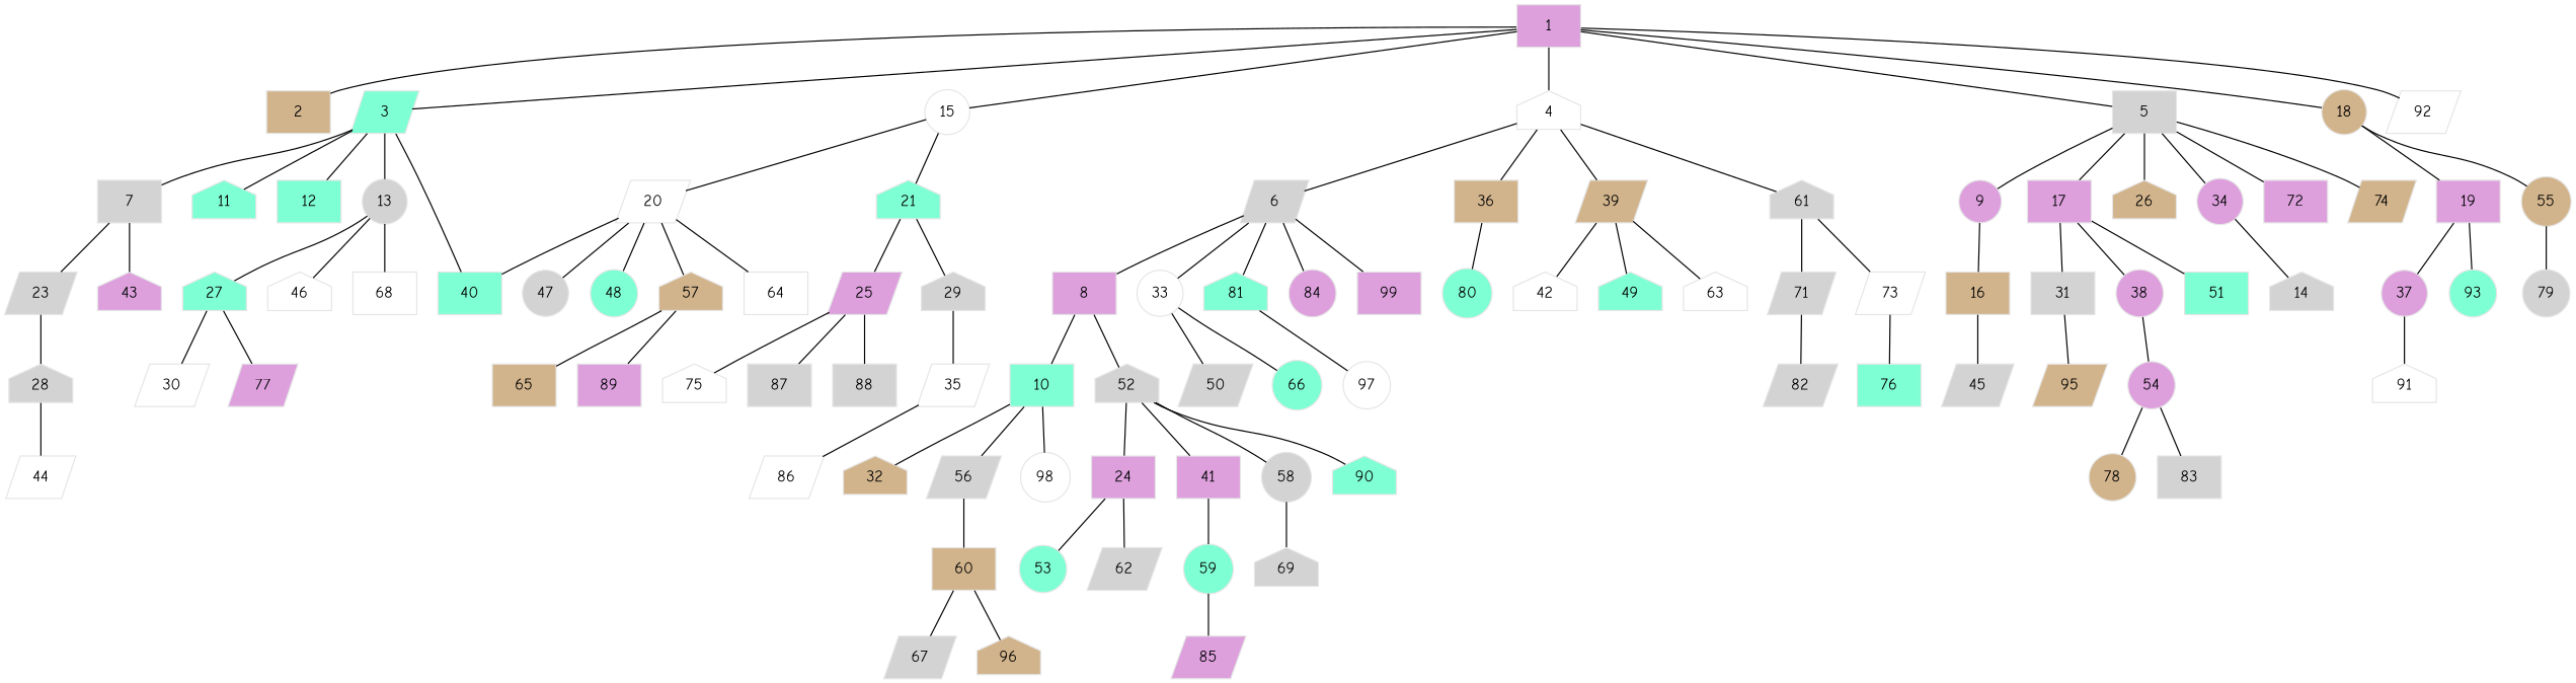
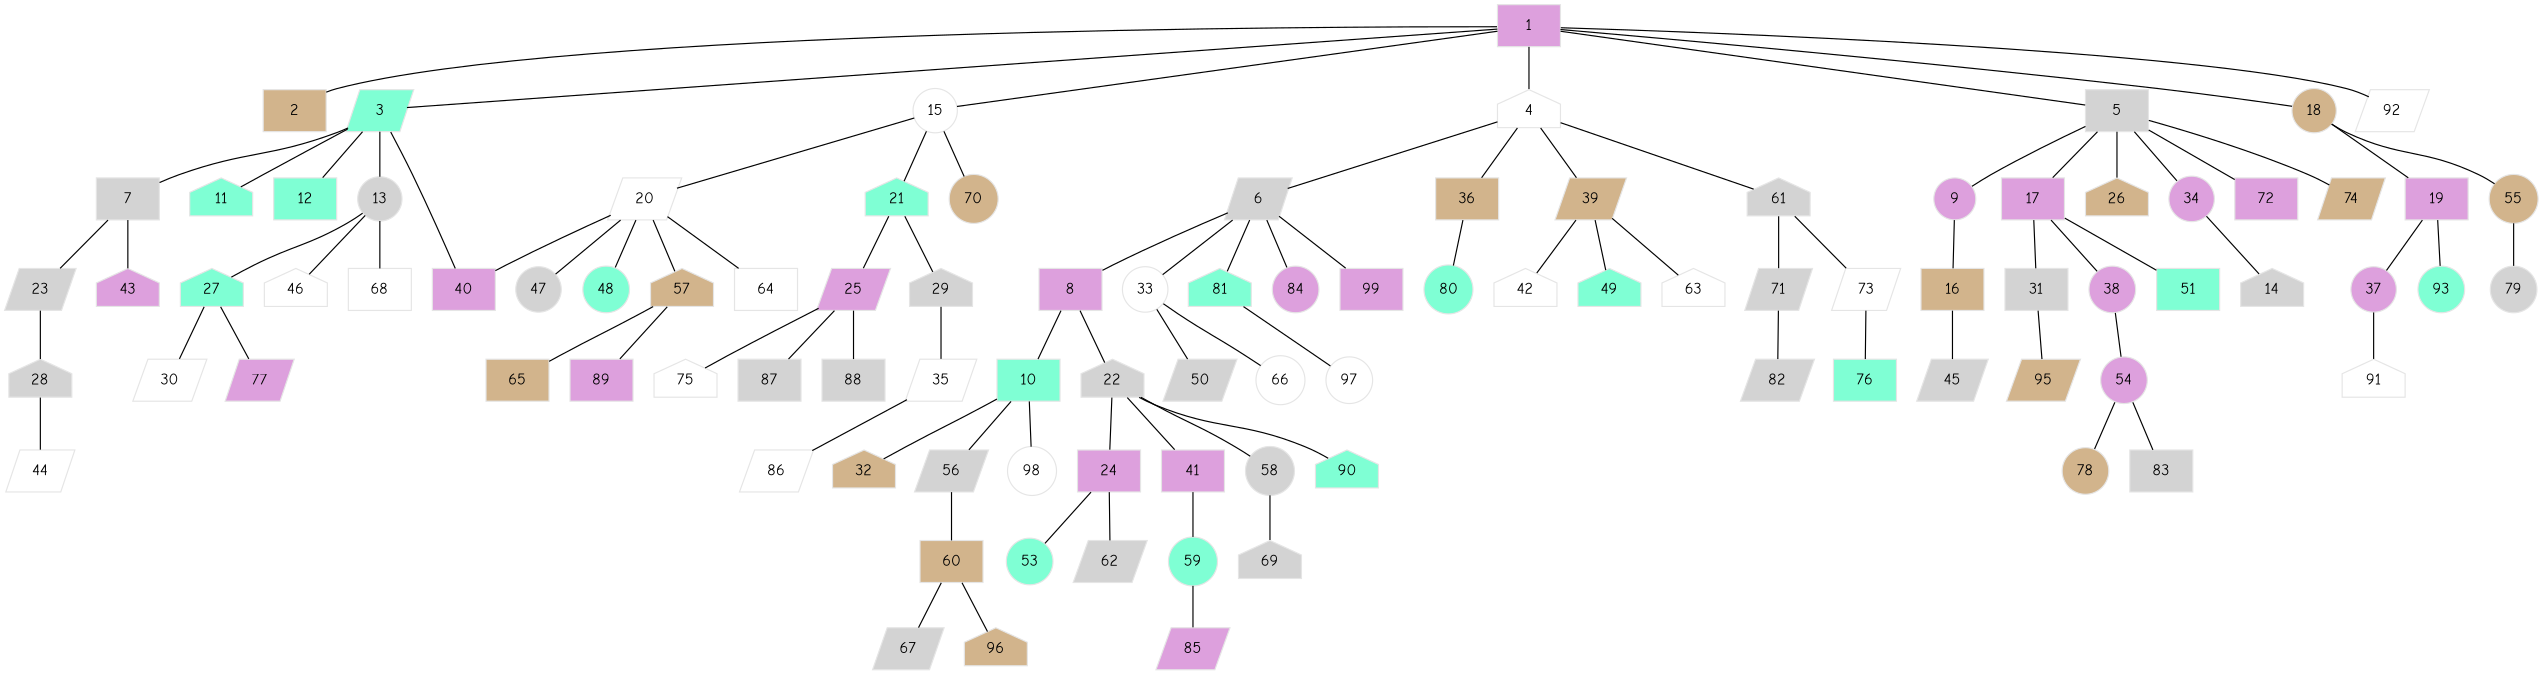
  graph {
    fontname="Comic Neue"
    node [color=gray90 fillcolor=lightgrey fontname="Comic Neue" shape=box style=filled]
    edge [fontname="Comic Neue"]
    1 [fillcolor=plum]
    2 [fillcolor=tan]
    3 [fillcolor=aquamarine shape=parallelogram]
    4 [fillcolor=white shape=house]
    5
    15 [fillcolor=white shape=circle]
    18 [fillcolor=tan shape=circle]
    92 [fillcolor=white shape=parallelogram]
    7
    11 [fillcolor=aquamarine shape=house]
    12 [fillcolor=aquamarine]
    13 [shape=circle]
-   40 [fillcolor=aquamarine]
+   40 [fillcolor=plum]
    6 [shape=parallelogram]
    36 [fillcolor=tan]
    39 [fillcolor=tan shape=parallelogram]
    61 [shape=house]
    9 [fillcolor=plum shape=circle]
    17 [fillcolor=plum]
    26 [fillcolor=tan shape=house]
    34 [fillcolor=plum shape=circle]
    72 [fillcolor=plum]
    74 [fillcolor=tan shape=parallelogram]
    20 [fillcolor=white shape=parallelogram]
    21 [fillcolor=aquamarine shape=house]
+   70 [fillcolor=tan shape=circle]
    19 [fillcolor=plum]
    55 [fillcolor=tan shape=circle]
    23 [shape=parallelogram]
    43 [fillcolor=plum shape=house]
    27 [fillcolor=aquamarine shape=house]
    46 [fillcolor=white shape=house]
    68 [fillcolor=white]
    8 [fillcolor=plum]
    33 [fillcolor=white shape=circle]
    81 [fillcolor=aquamarine shape=house]
    84 [fillcolor=plum shape=circle]
    99 [fillcolor=plum]
    80 [fillcolor=aquamarine shape=circle]
    42 [fillcolor=white shape=house]
    49 [fillcolor=aquamarine shape=house]
    63 [fillcolor=white shape=house]
    71 [shape=parallelogram]
    73 [fillcolor=white shape=parallelogram]
    16 [fillcolor=tan]
    14 [shape=house]
    31
    38 [fillcolor=plum shape=circle]
    51 [fillcolor=aquamarine]
    10 [fillcolor=aquamarine]
-   22 [shape=house label=52]
+   22 [shape=house]
    50 [shape=parallelogram]
-   66 [fillcolor=aquamarine shape=circle]
+   66 [fillcolor=white shape=circle]
    97 [fillcolor=white shape=circle]
    28 [shape=house]
    32 [fillcolor=tan shape=house]
    56 [shape=parallelogram]
    98 [fillcolor=white shape=circle]
    24 [fillcolor=plum]
    41 [fillcolor=plum]
    58 [shape=circle]
    90 [fillcolor=aquamarine shape=house]
    45 [shape=parallelogram]
    60 [fillcolor=tan]
    30 [fillcolor=white shape=parallelogram]
    77 [fillcolor=plum shape=parallelogram]
    47 [shape=circle]
    48 [fillcolor=aquamarine shape=circle]
    57 [fillcolor=tan shape=house]
    64 [fillcolor=white]
    25 [fillcolor=plum shape=parallelogram]
    29 [shape=house]
    95 [fillcolor=tan shape=parallelogram]
    54 [fillcolor=plum shape=circle]
    37 [fillcolor=plum shape=circle]
    93 [fillcolor=aquamarine shape=circle]
    79 [shape=circle]
    91 [fillcolor=white shape=house]
    65 [fillcolor=tan]
    89 [fillcolor=plum]
    75 [fillcolor=white shape=house]
    87
    88
    35 [fillcolor=white shape=parallelogram]
    53 [fillcolor=aquamarine shape=circle]
    62 [shape=parallelogram]
    59 [fillcolor=aquamarine shape=circle]
    69 [shape=house]
    44 [fillcolor=white shape=parallelogram]
    86 [fillcolor=white shape=parallelogram]
    78 [fillcolor=tan shape=circle]
    83
    85 [fillcolor=plum shape=parallelogram]
    67 [shape=parallelogram]
    96 [fillcolor=tan shape=house]
    82 [shape=parallelogram]
    76 [fillcolor=aquamarine]
    1 -- 2
    1 -- 3
    1 -- 4
    1 -- 5
    1 -- 15
    1 -- 18
    1 -- 92
    3 -- 7
    3 -- 11
    3 -- 12
    3 -- 13
    3 -- 40
    4 -- 6
    4 -- 36
    4 -- 39
    4 -- 61
    5 -- 9
    5 -- 17
    5 -- 26
    5 -- 34
    5 -- 72
    5 -- 74
    15 -- 20
    15 -- 21
+   15 -- 70
    18 -- 19
    18 -- 55
    7 -- 23
    7 -- 43
    13 -- 27
    13 -- 46
    13 -- 68
    6 -- 8
    6 -- 33
    6 -- 81
    6 -- 84
    6 -- 99
    36 -- 80
    39 -- 42
    39 -- 49
    39 -- 63
    61 -- 71
    61 -- 73
    9 -- 16
    17 -- 31
    17 -- 38
    17 -- 51
    34 -- 14
    20 -- 40
    20 -- 47
    20 -- 48
    20 -- 57
    20 -- 64
    21 -- 25
    21 -- 29
    19 -- 37
    19 -- 93
    55 -- 79
    23 -- 28
    27 -- 30
    27 -- 77
    8 -- 10
    8 -- 22
    33 -- 50
    33 -- 66
    81 -- 97
    71 -- 82
    73 -- 76
    16 -- 45
    31 -- 95
    38 -- 54
    10 -- 32
    10 -- 56
    10 -- 98
    22 -- 24
    22 -- 41
    22 -- 58
    22 -- 90
    28 -- 44
    56 -- 60
    24 -- 53
    24 -- 62
    41 -- 59
    58 -- 69
    60 -- 67
    60 -- 96
    57 -- 65
    57 -- 89
    25 -- 75
    25 -- 87
    25 -- 88
    29 -- 35
    54 -- 78
    54 -- 83
    37 -- 91
    35 -- 86
    59 -- 85
  }
